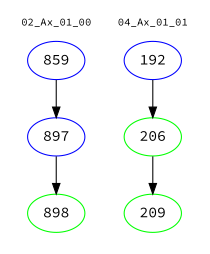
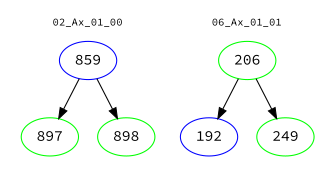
  digraph {
    fontname="Source Code Pro"
    node [color=blue fontname="Source Code Pro"]
    edge [color=black fontname="Source Code Pro"]
-   n1 [label=897]
+   n1 [color=green label=897]
    n2 [label=859]
    n3 [color=green label=898]
    n4 [color=green label=206]
    n5 [label=192]
-   n6 [color=green label=209]
+   n6 [color=green label=249]
    subgraph cluster_1 {
      color=white
      fontsize=10
      label="02_Ax_01_00"
      n1
      n2
      n3
    }
    subgraph cluster_2 {
      color=white
      fontsize=10
-     label="04_Ax_01_01"
+     label="06_Ax_01_01"
      n4
      n5
      n6
    }
-   n1 -> n3
+   n2 -> n3
    n2 -> n1
-   n5 -> n4
+   n4 -> n5
    n4 -> n6
  }
